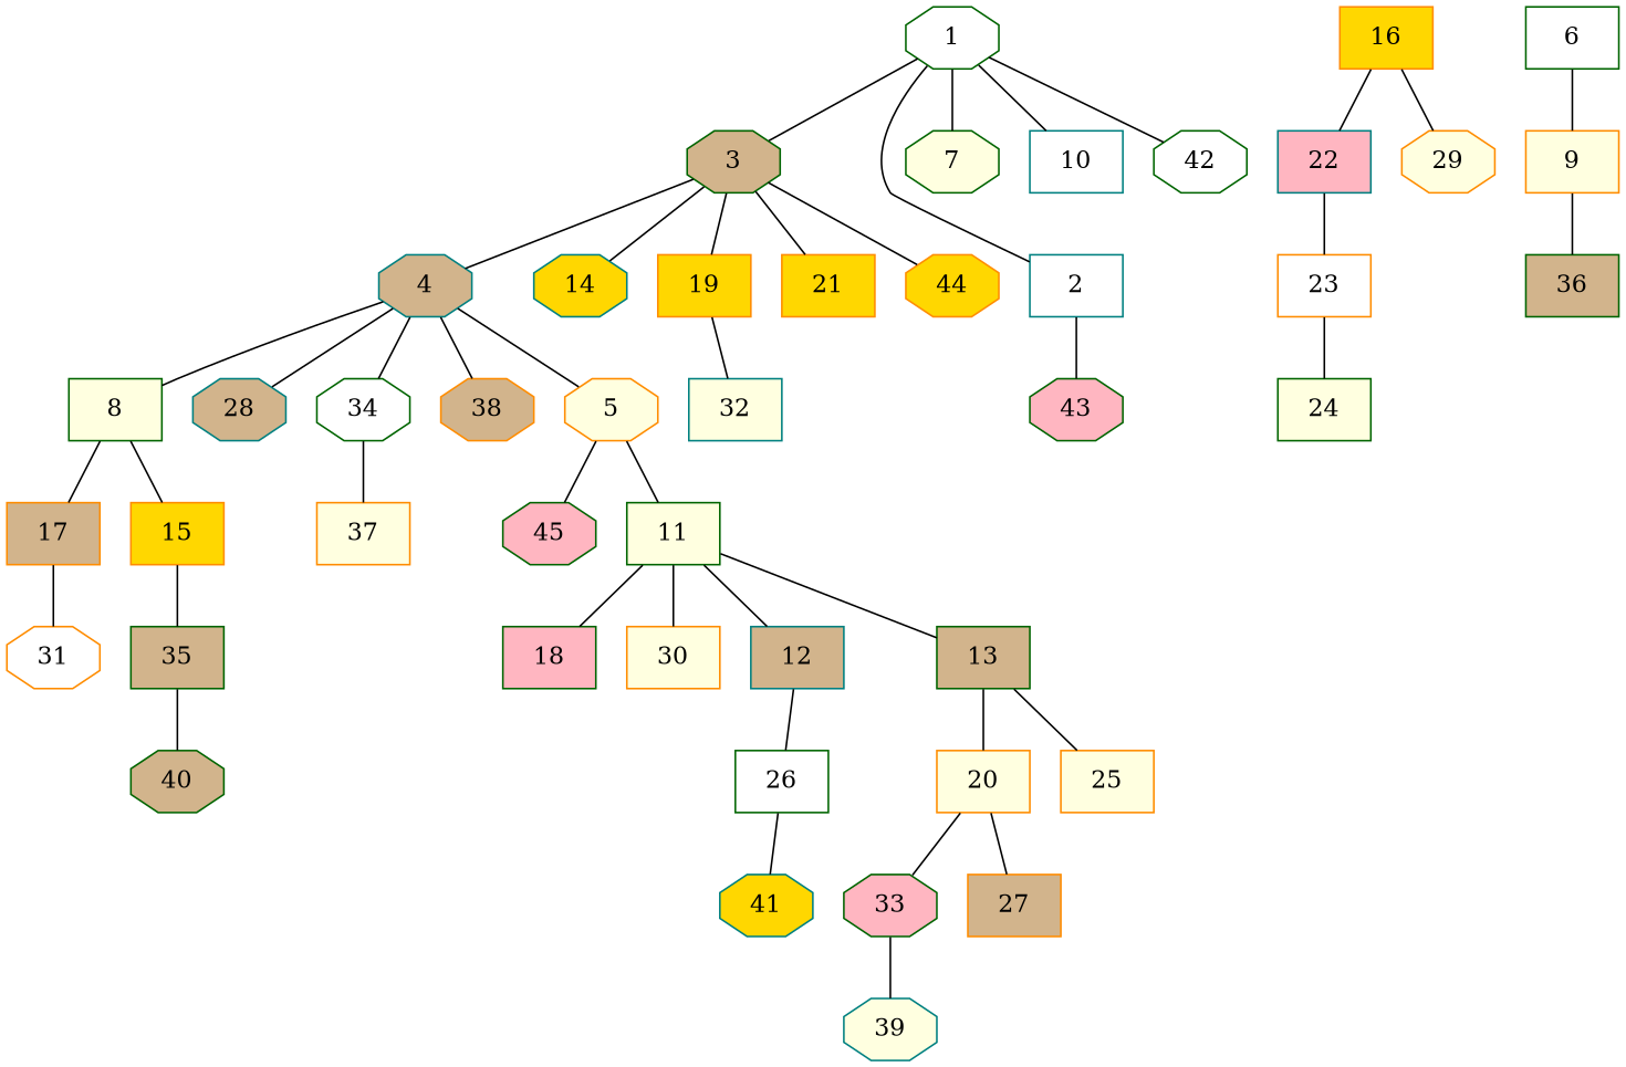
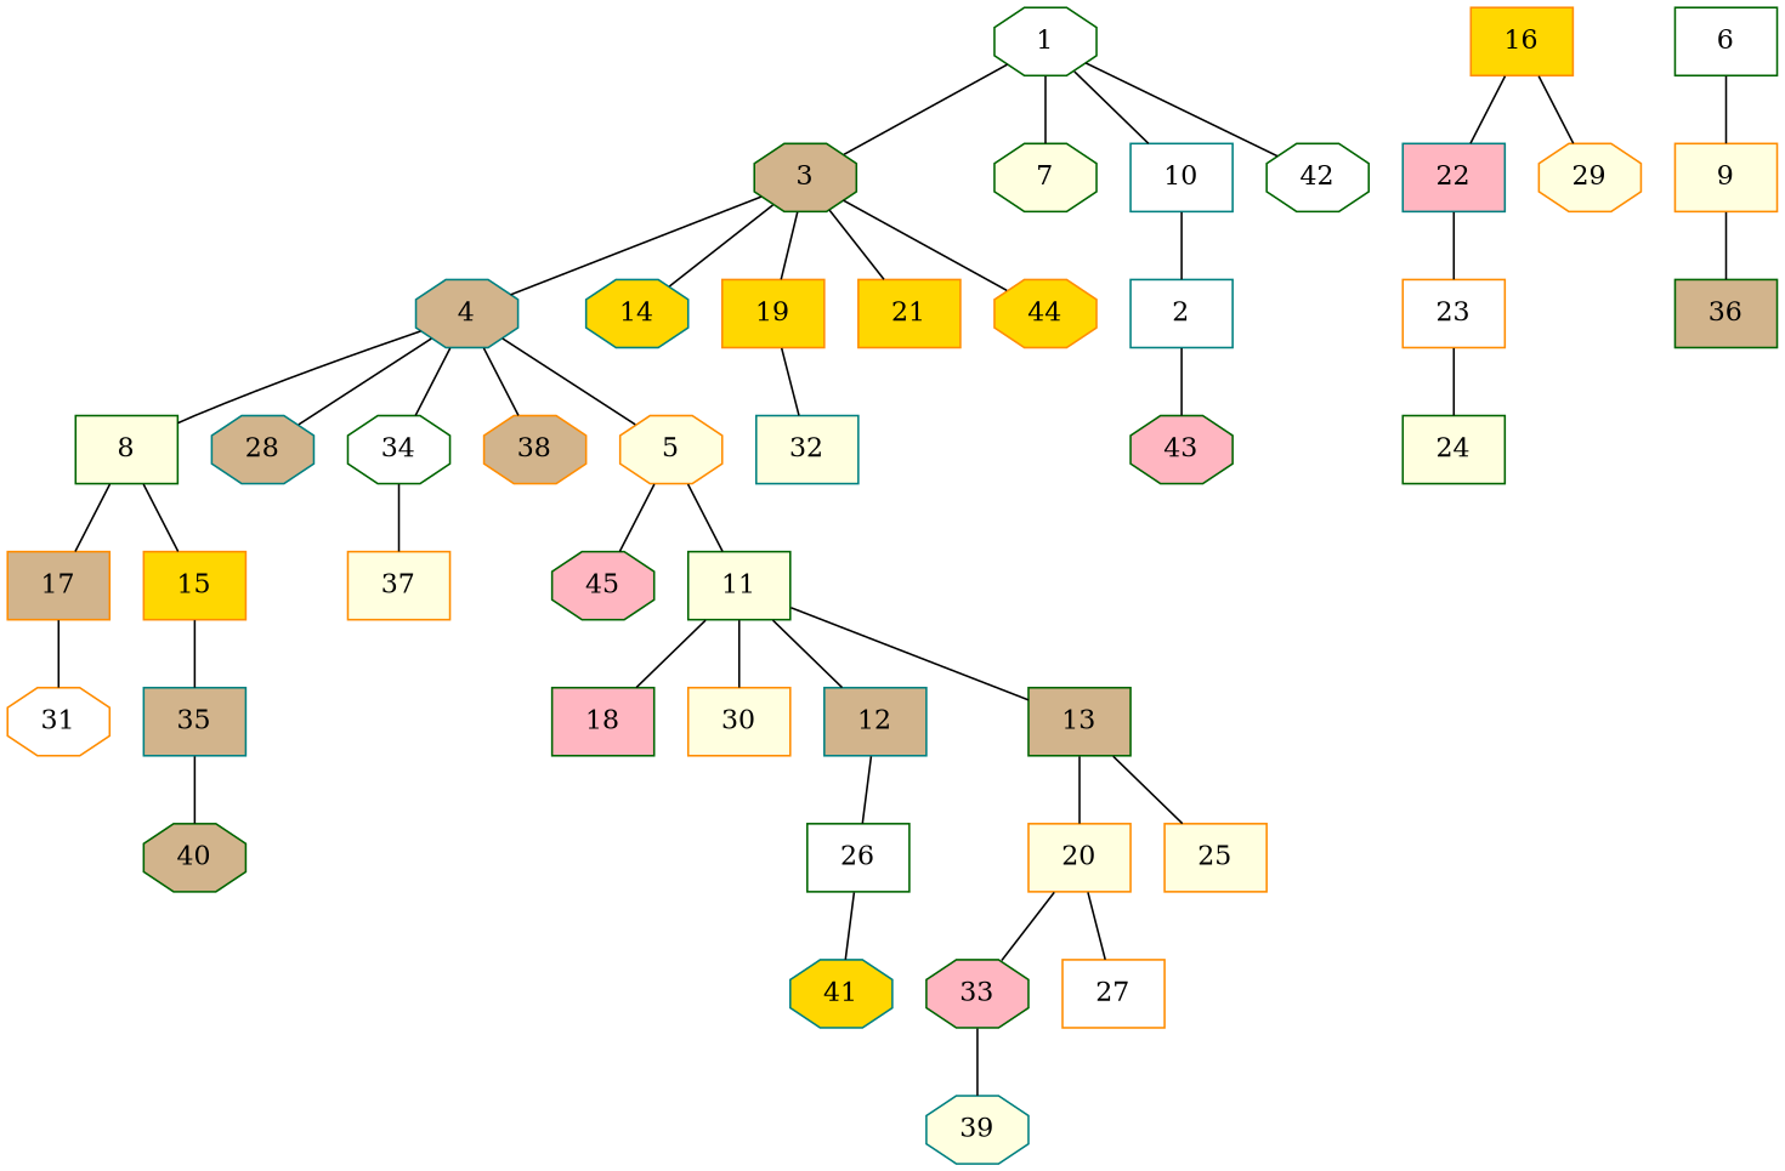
  graph {
    node [color=darkgreen fillcolor=lightyellow shape=box style=filled]
    edge [weight=1.0]
    1 [fillcolor=white shape=octagon]
    2 [color=teal fillcolor=white]
    3 [fillcolor=tan shape=octagon]
    7 [shape=octagon]
    10 [color=teal fillcolor=white]
    42 [fillcolor=white shape=octagon]
    43 [fillcolor=lightpink shape=octagon]
    4 [color=teal fillcolor=tan shape=octagon]
    14 [color=teal fillcolor=gold shape=octagon]
    19 [color=darkorange fillcolor=gold]
    21 [color=darkorange fillcolor=gold]
    44 [color=darkorange fillcolor=gold shape=octagon]
    16 [color=darkorange fillcolor=gold]
    22 [color=teal fillcolor=lightpink]
    29 [color=darkorange shape=octagon]
    6 [fillcolor=white]
    9 [color=darkorange]
    5 [color=darkorange shape=octagon]
    8
    28 [color=teal fillcolor=tan shape=octagon]
    34 [fillcolor=white shape=octagon]
    38 [color=darkorange fillcolor=tan shape=octagon]
    32 [color=teal]
    11
    45 [fillcolor=lightpink shape=octagon]
    15 [color=darkorange fillcolor=gold]
    17 [color=darkorange fillcolor=tan]
    37 [color=darkorange]
    12 [color=teal fillcolor=tan]
    13 [fillcolor=tan]
    18 [fillcolor=lightpink]
    30 [color=darkorange]
    36 [fillcolor=tan]
-   35 [fillcolor=tan]
+   35 [color=teal fillcolor=tan]
    31 [color=darkorange fillcolor=white shape=octagon]
    26 [fillcolor=white]
    20 [color=darkorange]
    25 [color=darkorange]
    41 [color=teal fillcolor=gold shape=octagon]
-   27 [color=darkorange fillcolor=tan]
+   27 [color=darkorange fillcolor=white]
    33 [fillcolor=lightpink shape=octagon]
    40 [fillcolor=tan shape=octagon]
    23 [color=darkorange fillcolor=white]
    39 [color=teal shape=octagon]
    24
-   1 -- 2
+   10 -- 2
    1 -- 3
    1 -- 7
    1 -- 10
    1 -- 42
    2 -- 43
    3 -- 4
    3 -- 14
    3 -- 19
    3 -- 21
    3 -- 44
    4 -- 5
    4 -- 8
    4 -- 28
    4 -- 34
    4 -- 38
    19 -- 32
    16 -- 22
    16 -- 29
    22 -- 23
    6 -- 9
    9 -- 36
    5 -- 11
    5 -- 45
    8 -- 15
    8 -- 17
    34 -- 37 [weight=2.0]
    11 -- 12
    11 -- 13
    11 -- 18 [weight=2.0]
    11 -- 30
    15 -- 35
    17 -- 31
    12 -- 26
    13 -- 20
    13 -- 25
    35 -- 40
    26 -- 41
    20 -- 27 [weight=2.0]
    20 -- 33
    33 -- 39 [weight=3.0]
    23 -- 24
  }
